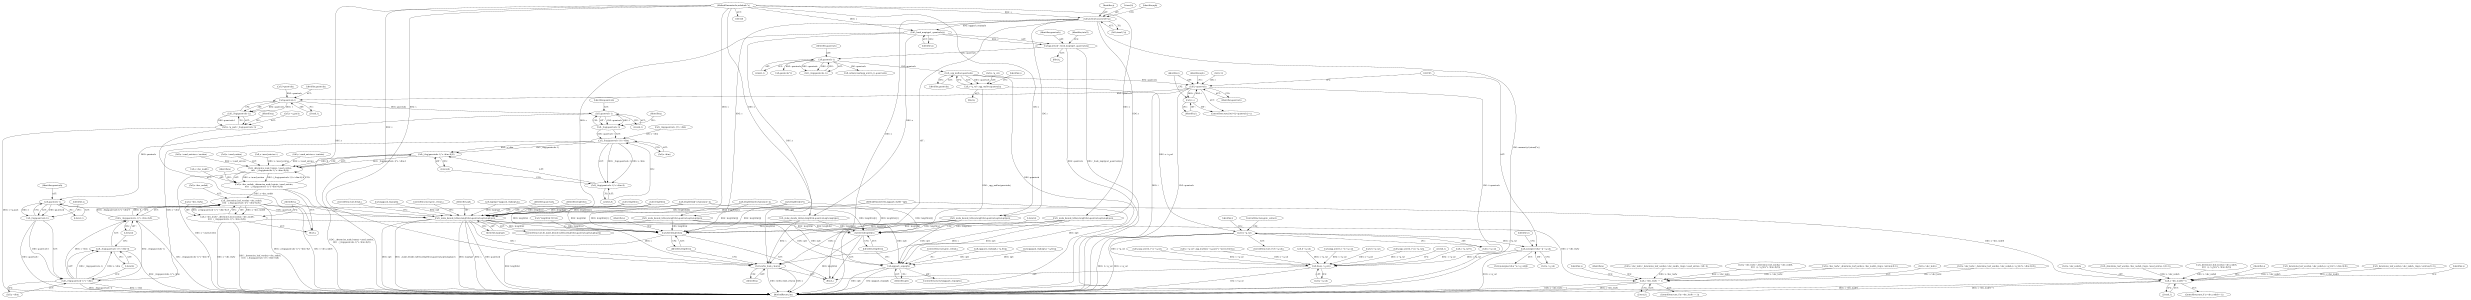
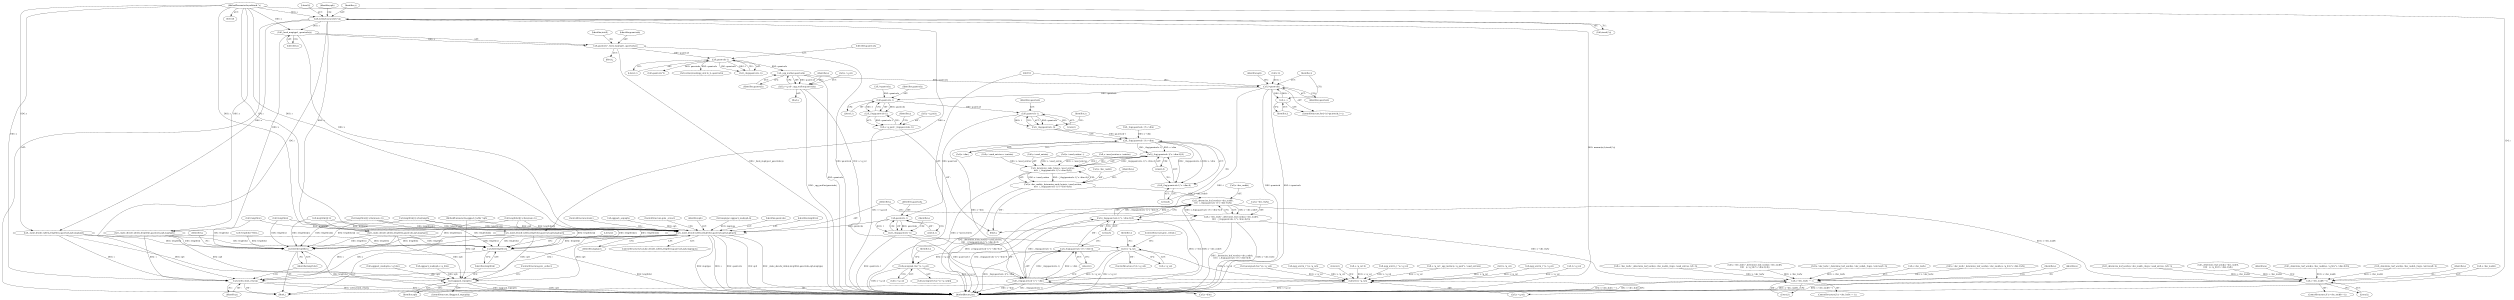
  digraph {
    fontname="PT Serif"
    node [fontname="PT Serif"]
    edge [fontname="PT Serif"]
    n1 [label="(Call,_ogg_malloc(quantvals))"]
    n2 [label="(Call,s->q_val=_ogg_malloc(quantvals))"]
    n3 [label="(Call,i<quantvals)"]
    n4 [label="(MethodReturn,int)"]
    n5 [label="(Identifier,quantvals)"]
    n6 [label="(Call,!s->q_val)"]
    n7 [label="(Block,)"]
    n8 [label="(Call,i++)"]
    n9 [label="(Call,quantvals-1)"]
    n10 [label="(ControlStructure,for(i=0;i<quantvals;i++))"]
    n11 [label="(Identifier,quantvals)"]
    n12 [label="(Call,quantvals-1)"]
    n13 [label="(Literal,1)"]
    n14 [label="(Call,quantvals*2)"]
    n15 [label="(Call,_ilog(quantvals-1))"]
    n16 [label="(Call,calloc(sizeof(ogg_uint16_t), quantvals))"]
    n17 [label="(Call,quantvals=_book_maptype1_quantvals(s))"]
    n18 [label="(Block,)"]
    n19 [label="(Call,_book_maptype1_quantvals(s))"]
    n20 [label="(Call,_make_decode_table(s,lengthlist,quantvals,opb,maptype))"]
    n21 [label="(Call,vorbis_book_clear(s))"]
    n22 [label="(Identifier,s)"]
    n23 [label="(Call,_make_decode_table(s,lengthlist,quantvals,opb,maptype))"]
    n24 [label="(Call,oggpack_eop(opb))"]
    n25 [label="(Call,free(lengthlist))"]
    n26 [label="(Call,free(lengthlist))"]
    n27 [label="(Identifier,maptype)"]
    n28 [label="(ControlStructure,if(_make_decode_table(s,lengthlist,quantvals,opb,maptype)))"]
    n29 [label="(Block,)"]
    n30 [label="(Identifier,s)"]
    n31 [label="(Call,memset(s,0,sizeof(*s)))"]
    n32 [label="(Call,_make_decode_table(s,lengthlist,quantvals,opb,maptype))"]
    n33 [label="(Call,_make_decode_table(s,lengthlist,quantvals,opb,maptype))"]
    n34 [label="(Call,sizeof(*s))"]
    n35 [label="(Call,_make_decode_table(s,lengthlist,quantvals,opb,maptype))"]
    n36 [label="(MethodParameterIn,codebook *s)"]
    1000128
    n38 [label="(Call,(unsigned char *)s->q_val)"]
    n39 [label="(Call,free(s->q_val))"]
    n40 [label="(ControlStructure,if (!s->q_val))"]
    n41 [label="(Call,s->q_val)"]
    n42 [label="(Call,((unsigned char *)s->q_val)[i])"]
    n43 [label="(Call,s->q_val)"]
    n44 [label="(Call,s->q_val)"]
    n45 [label="(Identifier,i)"]
    n46 [label="(Call,_ilog(quantvals-1))"]
    n47 [label="(Call,quantvals-1)"]
    n48 [label="(Literal,1)"]
    n49 [label="(Call,s->q_pack=_ilog(quantvals-1))"]
    n50 [label="(Call,_ilog(quantvals-1))"]
    n51 [label="(Call,quantvals-1)"]
    n52 [label="(Literal,1)"]
    n53 [label="(Block,)"]
    n54 [label="(Call,_ilog(quantvals-1)*s->dim)"]
    n55 [label="(Call,_ilog(quantvals-1))"]
    n56 [label="(Literal,1)"]
    n57 [label="(Call,(_ilog(quantvals-1)*s->dim+8)/8)"]
    n58 [label="(Call,_ilog(quantvals-1)*s->dim+8)"]
    n59 [label="(Call,_ilog(quantvals-1)*s->dim)"]
    n60 [label="(Call,s->dim)"]
    n61 [label="(Call,_determine_node_bytes(s->used_entries,\n\t\t\t\t\t   (_ilog(quantvals-1)*s->dim+8)/8))"]
    n62 [label="(Literal,8)"]
    n63 [label="(Literal,8)"]
    n64 [label="(Call,(_ilog(quantvals-1)*s->dim+8)/8)"]
    n65 [label="(Call,_ilog(quantvals-1)*s->dim+8)"]
    n66 [label="(Call,s->dim)"]
    n67 [label="(Call,s->dec_nodeb=_determine_node_bytes(s->used_entries,\n\t\t\t\t\t   (_ilog(quantvals-1)*s->dim+8)/8))"]
    n68 [label="(Call,_determine_leaf_words(s->dec_nodeb,\n\t\t\t\t\t   (_ilog(quantvals-1)*s->dim+8)/8))"]
    n69 [label="(Call,s->dec_leafw=_determine_leaf_words(s->dec_nodeb,\n\t\t\t\t\t   (_ilog(quantvals-1)*s->dim+8)/8))"]
    n70 [label="(Call,s->dec_nodeb==1)"]
    n71 [label="(Call,s->dec_leafw == 1)"]
    n72 [label="(ControlStructure,if (s->dec_nodeb==1))"]
    n73 [label="(Literal,1)"]
    n74 [label="(Literal,8)"]
    n75 [label="(Literal,1)"]
    n76 [label="(ControlStructure,if (s->dec_leafw == 1))"]
    n77 [label="(Literal,8)"]
    n78 [label="(Identifier,opb)"]
    n79 [label="(ControlStructure,if(oggpack_eop(opb)))"]
    n80 [label="(Identifier,lengthlist)"]
    n81 [label="(Identifier,lengthlist)"]
    n82 [label="(Call,(ogg_uint16_t *)s->q_val)"]
    n83 [label="(Call,lengthlist[i]=(char)(num+1))"]
    n84 [label="(ControlStructure,break;)"]
    n85 [label="(Call,i=0)"]
    n86 [label="(Call,s->q_val=_ogg_malloc(s->q_pack*s->used_entries))"]
    n87 [label="(Call,!s->q_val)"]
    n88 [label="(Call,s->dec_leafw)"]
    n89 [label="(Literal,0)"]
    n90 [label="(Call,(ogg_uint16_t *)s->q_val)"]
    n91 [label="(Call,_determine_leaf_words(s->dec_nodeb,_ilog(s->used_entries-1)/8+1))"]
    n92 [label="(Identifier,quantvals)"]
    n93 [label="(Call,s->dec_leafw=_determine_leaf_words(s->dec_nodeb,_ilog(s->used_entries-1)/8+1))"]
    n94 [label="(Call,!s->q_val)"]
    n95 [label="(Call,s->dec_leafw=_determine_leaf_words(s->dec_nodeb,\n\t\t\t\t\t   (s->q_bits*s->dim+8)/8))"]
    n96 [label="(Call,s->q_val)"]
    n97 [label="(Identifier,quantvals)"]
    n98 [label="(ControlStructure,goto _eofout;)"]
    n99 [label="(Call,oggpack_eop(opb))"]
    n100 [label="(ControlStructure,goto _errout;)"]
    n101 [label="(Call,_determine_leaf_words(s->dec_nodeb,\n\t\t\t\t\t   (s->q_bits*s->dim+8)/8))"]
    n102 [label="(Identifier,i)"]
+   n103 [label="(Call,lengthlist[i]=(char)length)"]
+   n104 [label="(Call,(unsigned char *)(s->q_val))"]
    n105 [label="(Literal,0)"]
    n106 [label="(Call,(ogg_uint16_t *)(s->q_val))"]
    n107 [label="(Call,s->used_entries)"]
    n108 [label="(MethodParameterIn,oggpack_buffer *opb)"]
    n109 [label="(Literal,1)"]
    n110 [label="(Identifier,s)"]
    n111 [label="(Identifier,opb)"]
    n112 [label="(Call,s->dec_leafw=_determine_leaf_words(s->dec_nodeb,_ilog(s->entries)/8+1))"]
    n113 [label="(Identifier,s)"]
    n114 [label="(Identifier,quantvals)"]
    n115 [label="(Call,_ilog(quantvals-1)*s->dim)"]
    n116 [label="(Identifier,quantvals)"]
    n117 [label="(Call,s->dec_nodeb)"]
    n118 [label="(Identifier,s)"]
    n119 [label="(Identifier,opb)"]
    n120 [label="(Call,s->used_entries++)"]
    n121 [label="(Call,s->dec_leafw)"]
    n122 [label="(Identifier,opb)"]
    n123 [label="(Call,lengthlist[i]=(char)(num+1))"]
    n124 [label="(Call,maptype=oggpack_read(opb,4))"]
    n125 [label="(Call,s->dec_leafw=_determine_leaf_words(s->dec_nodeb,(s->q_bits*s->dim+8)/8))"]
    n126 [label="(Call,s->used_entries=s->entries)"]
    n127 [label="(Identifier,i)"]
    n128 [label="(Identifier,s)"]
    n129 [label="(Identifier,s)"]
    n130 [label="(Call,!lengthlist)"]
    n131 [label="(Call,i<quantvals)"]
    n132 [label="(Identifier,total1)"]
    n133 [label="(Identifier,s)"]
    n134 [label="(Call,oggpack_read(opb,s->q_bits))"]
    n135 [label="(Identifier,i)"]
    n136 [label="(Call,*lengthlist=NULL)"]
    n137 [label="(Call,!lengthlist)"]
    n138 [label="(Call,_determine_leaf_words(s->dec_nodeb,(s->q_bits*s->dim+8)/8))"]
    n139 [label="(ControlStructure,goto _eofout;)"]
    n140 [label="(Call,lengthlist[i]=0)"]
    n141 [label="(Identifier,s)"]
    n142 [label="(Identifier,quantvals)"]
    n143 [label="(Identifier,s)"]
    n144 [label="(Call,s->q_pack)"]
    n145 [label="(Call,s->used_entries=s->entries)"]
    n146 [label="(Identifier,s)"]
    n147 [label="(Call,_determine_leaf_words(s->dec_nodeb,_ilog(s->entries)/8+1))"]
    n148 [label="(Identifier,s)"]
    n149 [label="(Identifier,quantvals)"]
    n150 [label="(Call,s->q_val=0)"]
    n151 [label="(Call,oggpack_read(opb,s->q_bits))"]
    n152 [label="(Call,s->dec_nodeb)"]
    n153 [label="(Identifier,s)"]
    n154 [label="(Identifier,lengthlist)"]
    n155 [label="(Call,s->dec_nodeb)"]
    n156 [label="(Identifier,s)"]
    1000783
    n1 -> n2 [label="AST: "]
    n1 -> n2 [label="DDG: quantvals"]
    n1 -> n3 [label="DDG: quantvals"]
    n1 -> n4 [label="DDG: quantvals"]
    n1 -> n5 [label="CFG: "]
    n2 -> n1 [label="CFG: "]
    n2 -> n4 [label="DDG: _ogg_malloc(quantvals)"]
    n2 -> n6 [label="DDG: s->q_val"]
    n2 -> n7 [label="AST: "]
    n3 -> n4 [label="DDG: i"]
    n3 -> n4 [label="DDG: quantvals"]
    n3 -> n4 [label="DDG: i<quantvals"]
    n3 -> n8 [label="DDG: i"]
    n3 -> n9 [label="DDG: quantvals"]
    n3 -> n10 [label="AST: "]
    n3 -> n11 [label="CFG: "]
    n5 -> n1 [label="AST: "]
    n6 -> n4 [label="DDG: s->q_val"]
    n6 -> n4 [label="DDG: !s->q_val"]
    n6 -> n38 [label="DDG: s->q_val"]
    n6 -> n39 [label="DDG: s->q_val"]
    n6 -> n40 [label="AST: "]
    n6 -> n41 [label="CFG: "]
    n8 -> n3 [label="DDG: i"]
    n8 -> n10 [label="AST: "]
    n8 -> n45 [label="CFG: "]
    n9 -> n46 [label="AST: "]
    n9 -> n46 [label="DDG: quantvals"]
    n9 -> n46 [label="DDG: 1"]
    n9 -> n47 [label="DDG: quantvals"]
    n9 -> n48 [label="CFG: "]
    n11 -> n3 [label="AST: "]
    n12 -> n1 [label="DDG: quantvals"]
    n12 -> n13 [label="CFG: "]
    n12 -> n14 [label="DDG: quantvals"]
    n12 -> n15 [label="AST: "]
    n12 -> n15 [label="DDG: quantvals"]
    n12 -> n15 [label="DDG: 1"]
    n12 -> n16 [label="DDG: quantvals"]
    n13 -> n12 [label="AST: "]
    n15 -> n12 [label="CFG: "]
    n17 -> n4 [label="DDG: quantvals"]
    n17 -> n4 [label="DDG: _book_maptype1_quantvals(s)"]
    n17 -> n12 [label="DDG: quantvals"]
    n17 -> n18 [label="AST: "]
    n19 -> n17 [label="AST: "]
    n19 -> n17 [label="DDG: s"]
    n19 -> n20 [label="DDG: s"]
-   n19 -> n21 [label="DDG: s"]
    n19 -> n22 [label="CFG: "]
    n19 -> n23 [label="DDG: s"]
    n20 -> n4 [label="DDG: opb"]
    n20 -> n4 [label="DDG: _make_decode_table(s,lengthlist,quantvals,opb,maptype)"]
    n20 -> n4 [label="DDG: maptype"]
    n20 -> n4 [label="DDG: s"]
    n20 -> n4 [label="DDG: quantvals"]
    n20 -> n21 [label="DDG: s"]
    n20 -> n24 [label="DDG: opb"]
    n20 -> n25 [label="DDG: lengthlist"]
    n20 -> n26 [label="DDG: lengthlist"]
    n20 -> n27 [label="CFG: "]
    n20 -> n28 [label="AST: "]
    n21 -> n4 [label="DDG: vorbis_book_clear(s)"]
    n21 -> n4 [label="DDG: s"]
    n21 -> n29 [label="AST: "]
    n21 -> n30 [label="CFG: "]
    n22 -> n19 [label="AST: "]
    n23 -> n21 [label="DDG: s"]
    n23 -> n24 [label="DDG: opb"]
    n23 -> n25 [label="DDG: lengthlist"]
    n23 -> n26 [label="DDG: lengthlist"]
    n24 -> n4 [label="DDG: opb"]
    n24 -> n4 [label="DDG: oggpack_eop(opb)"]
    n24 -> n78 [label="CFG: "]
    n24 -> n79 [label="AST: "]
    n25 -> n4 [label="DDG: lengthlist"]
    n25 -> n29 [label="AST: "]
    n25 -> n80 [label="CFG: "]
    n26 -> n4 [label="DDG: lengthlist"]
    n26 -> n29 [label="AST: "]
    n26 -> n81 [label="CFG: "]
    n27 -> n20 [label="AST: "]
    n30 -> n21 [label="AST: "]
    n31 -> n4 [label="DDG: memset(s,0,sizeof(*s))"]
-   n31 -> n19 [label="DDG: oggpack_eop(opb)"]
+   n31 -> n19 [label="DDG: s"]
    n31 -> n21 [label="DDG: s"]
    n31 -> n29 [label="AST: "]
    n31 -> n32 [label="DDG: s"]
    n31 -> n33 [label="DDG: s"]
    n31 -> n34 [label="CFG: "]
    n31 -> n35 [label="DDG: s"]
    n32 -> n21 [label="DDG: s"]
    n32 -> n24 [label="DDG: opb"]
    n32 -> n25 [label="DDG: lengthlist"]
    n32 -> n26 [label="DDG: lengthlist"]
    n33 -> n21 [label="DDG: s"]
    n33 -> n24 [label="DDG: opb"]
    n33 -> n25 [label="DDG: lengthlist"]
    n33 -> n26 [label="DDG: lengthlist"]
    n34 -> n31 [label="AST: "]
    n35 -> n21 [label="DDG: s"]
    n35 -> n24 [label="DDG: opb"]
    n35 -> n25 [label="DDG: lengthlist"]
    n35 -> n26 [label="DDG: lengthlist"]
    n36 -> n4 [label="DDG: s"]
    n36 -> n19 [label="DDG: s"]
    n36 -> n20 [label="DDG: s"]
    n36 -> n21 [label="DDG: s"]
    n36 -> n23 [label="DDG: s"]
    n36 -> n31 [label="DDG: s"]
    n36 -> n32 [label="DDG: s"]
    n36 -> n33 [label="DDG: s"]
    n36 -> n35 [label="DDG: s"]
    n36 -> 1000128 [label="AST: "]
    n38 -> n4 [label="DDG: s->q_val"]
    n38 -> n39 [label="DDG: s->q_val"]
    n38 -> n42 [label="AST: "]
    n38 -> n43 [label="CFG: "]
    n39 -> n4 [label="DDG: s->q_val"]
    n39 -> n29 [label="AST: "]
    n39 -> n44 [label="CFG: "]
    n41 -> n6 [label="AST: "]
    n43 -> n38 [label="AST: "]
    n44 -> n39 [label="AST: "]
    n45 -> n8 [label="AST: "]
    n46 -> n9 [label="CFG: "]
    n46 -> n49 [label="AST: "]
    n46 -> n49 [label="DDG: quantvals-1"]
    n47 -> n50 [label="AST: "]
    n47 -> n50 [label="DDG: quantvals"]
    n47 -> n50 [label="DDG: 1"]
    n47 -> n51 [label="DDG: quantvals"]
    n47 -> n52 [label="CFG: "]
    n48 -> n9 [label="AST: "]
    n49 -> n4 [label="DDG: s->q_pack"]
    n49 -> n46 [label="CFG: "]
    n49 -> n53 [label="AST: "]
    n50 -> n47 [label="CFG: "]
    n50 -> n54 [label="AST: "]
    n50 -> n54 [label="DDG: quantvals-1"]
    n51 -> n20 [label="DDG: quantvals"]
    n51 -> n55 [label="AST: "]
    n51 -> n55 [label="DDG: quantvals"]
    n51 -> n55 [label="DDG: 1"]
    n51 -> n56 [label="CFG: "]
    n52 -> n47 [label="AST: "]
    n54 -> n57 [label="DDG: _ilog(quantvals-1)"]
    n54 -> n57 [label="DDG: s->dim"]
    n54 -> n58 [label="AST: "]
    n54 -> n58 [label="DDG: _ilog(quantvals-1)"]
    n54 -> n58 [label="DDG: s->dim"]
    n54 -> n59 [label="DDG: s->dim"]
    n54 -> n60 [label="CFG: "]
    n55 -> n4 [label="DDG: quantvals-1"]
    n55 -> n51 [label="CFG: "]
    n55 -> n59 [label="AST: "]
    n55 -> n59 [label="DDG: quantvals-1"]
    n56 -> n51 [label="AST: "]
    n57 -> n61 [label="AST: "]
    n57 -> n61 [label="DDG: _ilog(quantvals-1)*s->dim+8"]
    n57 -> n61 [label="DDG: 8"]
    n57 -> n62 [label="CFG: "]
    n58 -> n57 [label="AST: "]
    n58 -> n63 [label="CFG: "]
    n59 -> n4 [label="DDG: _ilog(quantvals-1)"]
    n59 -> n4 [label="DDG: s->dim"]
    n59 -> n64 [label="DDG: _ilog(quantvals-1)"]
    n59 -> n64 [label="DDG: s->dim"]
    n59 -> n65 [label="AST: "]
    n59 -> n65 [label="DDG: _ilog(quantvals-1)"]
    n59 -> n65 [label="DDG: s->dim"]
    n59 -> n66 [label="CFG: "]
    n60 -> n54 [label="AST: "]
    n61 -> n4 [label="DDG: s->used_entries"]
    n61 -> n57 [label="CFG: "]
    n61 -> n67 [label="AST: "]
    n61 -> n67 [label="DDG: s->used_entries"]
    n61 -> n67 [label="DDG: (_ilog(quantvals-1)*s->dim+8)/8"]
    n62 -> n57 [label="AST: "]
    n62 -> n58 [label="CFG: "]
    n63 -> n54 [label="CFG: "]
    n63 -> n58 [label="AST: "]
    n64 -> n4 [label="DDG: _ilog(quantvals-1)*s->dim+8"]
    n64 -> n68 [label="AST: "]
    n64 -> n68 [label="DDG: _ilog(quantvals-1)*s->dim+8"]
    n64 -> n68 [label="DDG: 8"]
    n64 -> n74 [label="CFG: "]
    n65 -> n4 [label="DDG: _ilog(quantvals-1)*s->dim"]
    n65 -> n64 [label="AST: "]
    n65 -> n77 [label="CFG: "]
    n66 -> n59 [label="AST: "]
    n67 -> n4 [label="DDG: _determine_node_bytes(s->used_entries,\n\t\t\t\t\t   (_ilog(quantvals-1)*s->dim+8)/8)"]
    n67 -> n53 [label="AST: "]
    n67 -> n61 [label="CFG: "]
    n67 -> n68 [label="DDG: s->dec_nodeb"]
    n68 -> n4 [label="DDG: (_ilog(quantvals-1)*s->dim+8)/8"]
    n68 -> n4 [label="DDG: s->dec_nodeb"]
    n68 -> n64 [label="CFG: "]
    n68 -> n69 [label="AST: "]
    n68 -> n69 [label="DDG: s->dec_nodeb"]
    n68 -> n69 [label="DDG: (_ilog(quantvals-1)*s->dim+8)/8"]
    n68 -> n70 [label="DDG: s->dec_nodeb"]
    n69 -> n4 [label="DDG: s->dec_leafw"]
    n69 -> n4 [label="DDG: _determine_leaf_words(s->dec_nodeb,\n\t\t\t\t\t   (_ilog(quantvals-1)*s->dim+8)/8)"]
    n69 -> n53 [label="AST: "]
    n69 -> n68 [label="CFG: "]
    n69 -> n71 [label="DDG: s->dec_leafw"]
    n70 -> n4 [label="DDG: s->dec_nodeb"]
    n70 -> n4 [label="DDG: s->dec_nodeb==1"]
    n70 -> n72 [label="AST: "]
    n70 -> n73 [label="CFG: "]
    n71 -> n4 [label="DDG: s->dec_leafw == 1"]
    n71 -> n4 [label="DDG: s->dec_leafw"]
    n71 -> n75 [label="CFG: "]
    n71 -> n76 [label="AST: "]
    n73 -> n70 [label="AST: "]
    n74 -> n64 [label="AST: "]
    n74 -> n65 [label="CFG: "]
    n75 -> n71 [label="AST: "]
    n77 -> n59 [label="CFG: "]
    n77 -> n65 [label="AST: "]
    n78 -> n24 [label="AST: "]
    n80 -> n24 [label="CFG: "]
    n80 -> n25 [label="AST: "]
    n81 -> n21 [label="CFG: "]
    n81 -> n26 [label="AST: "]
    n82 -> n39 [label="DDG: s->q_val"]
    n83 -> n20 [label="DDG: lengthlist[i]"]
    n83 -> n25 [label="DDG: lengthlist[i]"]
    n83 -> n26 [label="DDG: lengthlist[i]"]
    n84 -> n20 [label="CFG: "]
    n85 -> n3 [label="DDG: i"]
    n86 -> n39 [label="DDG: s->q_val"]
    n87 -> n39 [label="DDG: s->q_val"]
    n88 -> n69 [label="AST: "]
    n89 -> n31 [label="AST: "]
    n90 -> n39 [label="DDG: s->q_val"]
    n91 -> n70 [label="DDG: s->dec_nodeb"]
    n92 -> n12 [label="AST: "]
    n93 -> n71 [label="DDG: s->dec_leafw"]
    n94 -> n39 [label="DDG: s->q_val"]
    n95 -> n71 [label="DDG: s->dec_leafw"]
    n96 -> n2 [label="AST: "]
    n97 -> n47 [label="AST: "]
    n98 -> n24 [label="CFG: "]
    n99 -> n20 [label="DDG: opb"]
    n100 -> n20 [label="CFG: "]
    n101 -> n70 [label="DDG: s->dec_nodeb"]
    n102 -> n6 [label="CFG: "]
+   n103 -> n20 [label="DDG: lengthlist[i]"]
+   n103 -> n25 [label="DDG: lengthlist[i]"]
+   n103 -> n26 [label="DDG: lengthlist[i]"]
+   n104 -> n39 [label="DDG: s->q_val"]
    n105 -> n25 [label="CFG: "]
    n106 -> n39 [label="DDG: s->q_val"]
    n107 -> n61 [label="AST: "]
    n108 -> n20 [label="DDG: opb"]
    n108 -> n24 [label="DDG: opb"]
    n109 -> n39 [label="CFG: "]
    n110 -> n2 [label="CFG: "]
    n111 -> n31 [label="CFG: "]
    n112 -> n71 [label="DDG: s->dec_leafw"]
    n113 -> n49 [label="CFG: "]
    n114 -> n51 [label="AST: "]
    n115 -> n54 [label="DDG: s->dim"]
    n116 -> n17 [label="AST: "]
    n117 -> n68 [label="AST: "]
    n118 -> n26 [label="CFG: "]
    n119 -> n3 [label="CFG: "]
    n120 -> n61 [label="DDG: s->used_entries"]
    n121 -> n71 [label="AST: "]
    n122 -> n20 [label="AST: "]
    n123 -> n20 [label="DDG: lengthlist[i]"]
    n123 -> n25 [label="DDG: lengthlist[i]"]
    n123 -> n26 [label="DDG: lengthlist[i]"]
    n124 -> n20 [label="DDG: maptype"]
    n125 -> n71 [label="DDG: s->dec_leafw"]
    n126 -> n61 [label="DDG: s->used_entries"]
    n127 -> n38 [label="CFG: "]
    n128 -> n20 [label="AST: "]
    n128 -> n69 [label="CFG: "]
    n129 -> n70 [label="CFG: "]
    n130 -> n20 [label="DDG: lengthlist"]
    n130 -> n26 [label="DDG: lengthlist"]
    n131 -> n9 [label="DDG: quantvals"]
    n132 -> n17 [label="CFG: "]
    n133 -> n55 [label="CFG: "]
    n134 -> n24 [label="DDG: opb"]
    n135 -> n3 [label="AST: "]
    n135 -> n8 [label="CFG: "]
    n136 -> n26 [label="DDG: lengthlist"]
    n137 -> n20 [label="DDG: lengthlist"]
    n137 -> n26 [label="DDG: lengthlist"]
    n138 -> n70 [label="DDG: s->dec_nodeb"]
    n139 -> n6 [label="CFG: "]
    n140 -> n20 [label="DDG: lengthlist[i]"]
    n140 -> n25 [label="DDG: lengthlist[i]"]
    n140 -> n26 [label="DDG: lengthlist[i]"]
    n141 -> n71 [label="CFG: "]
    n142 -> n20 [label="AST: "]
    n143 -> n31 [label="AST: "]
    n144 -> n49 [label="AST: "]
    n145 -> n61 [label="DDG: s->used_entries"]
    n146 -> n71 [label="CFG: "]
    n147 -> n70 [label="DDG: s->dec_nodeb"]
    n148 -> n50 [label="CFG: "]
    n149 -> n9 [label="AST: "]
    n150 -> n39 [label="DDG: s->q_val"]
    n151 -> n24 [label="DDG: opb"]
    n152 -> n67 [label="AST: "]
    n153 -> n70 [label="CFG: "]
    n154 -> n20 [label="AST: "]
    n155 -> n70 [label="AST: "]
    n156 -> n67 [label="CFG: "]
    1000783 -> n3 [label="CFG: "]
    1000783 -> n38 [label="AST: "]
  }
